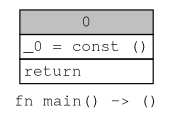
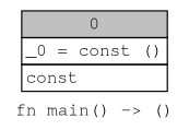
  digraph {
    fontname="Courier, monospace"
    label=<fn main() -&gt; ()<br align="left"/>>
-   n1 [fontname="Courier, monospace" label=<<table border="0" cellborder="1" cellspacing="0"><tr><td bgcolor="gray" align="center" colspan="1">0</td></tr><tr><td align="left" balign="left">_0 = const ()<br/></td></tr><tr><td align="left">return</td></tr></table>> shape=none]
+   n1 [fontname="Courier, monospace" label=<<table border="0" cellborder="1" cellspacing="0"><tr><td bgcolor="gray" align="center" colspan="1">0</td></tr><tr><td align="left" balign="left">_0 = const ()<br/></td></tr><tr><td align="left">const</td></tr></table>> shape=none]
  }
